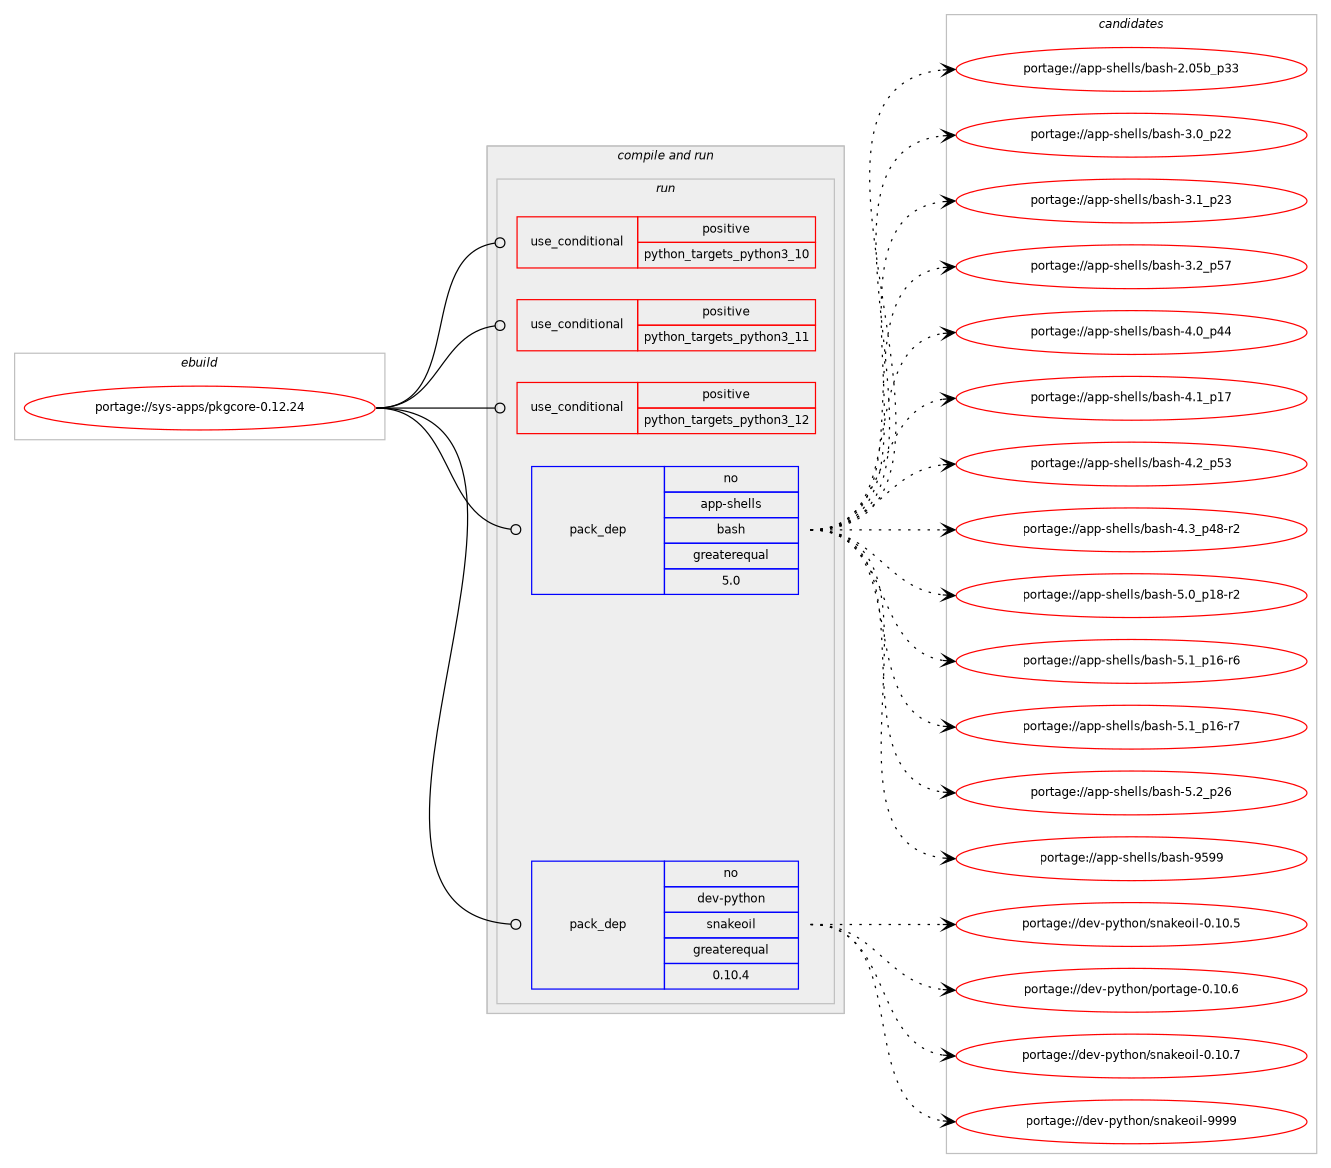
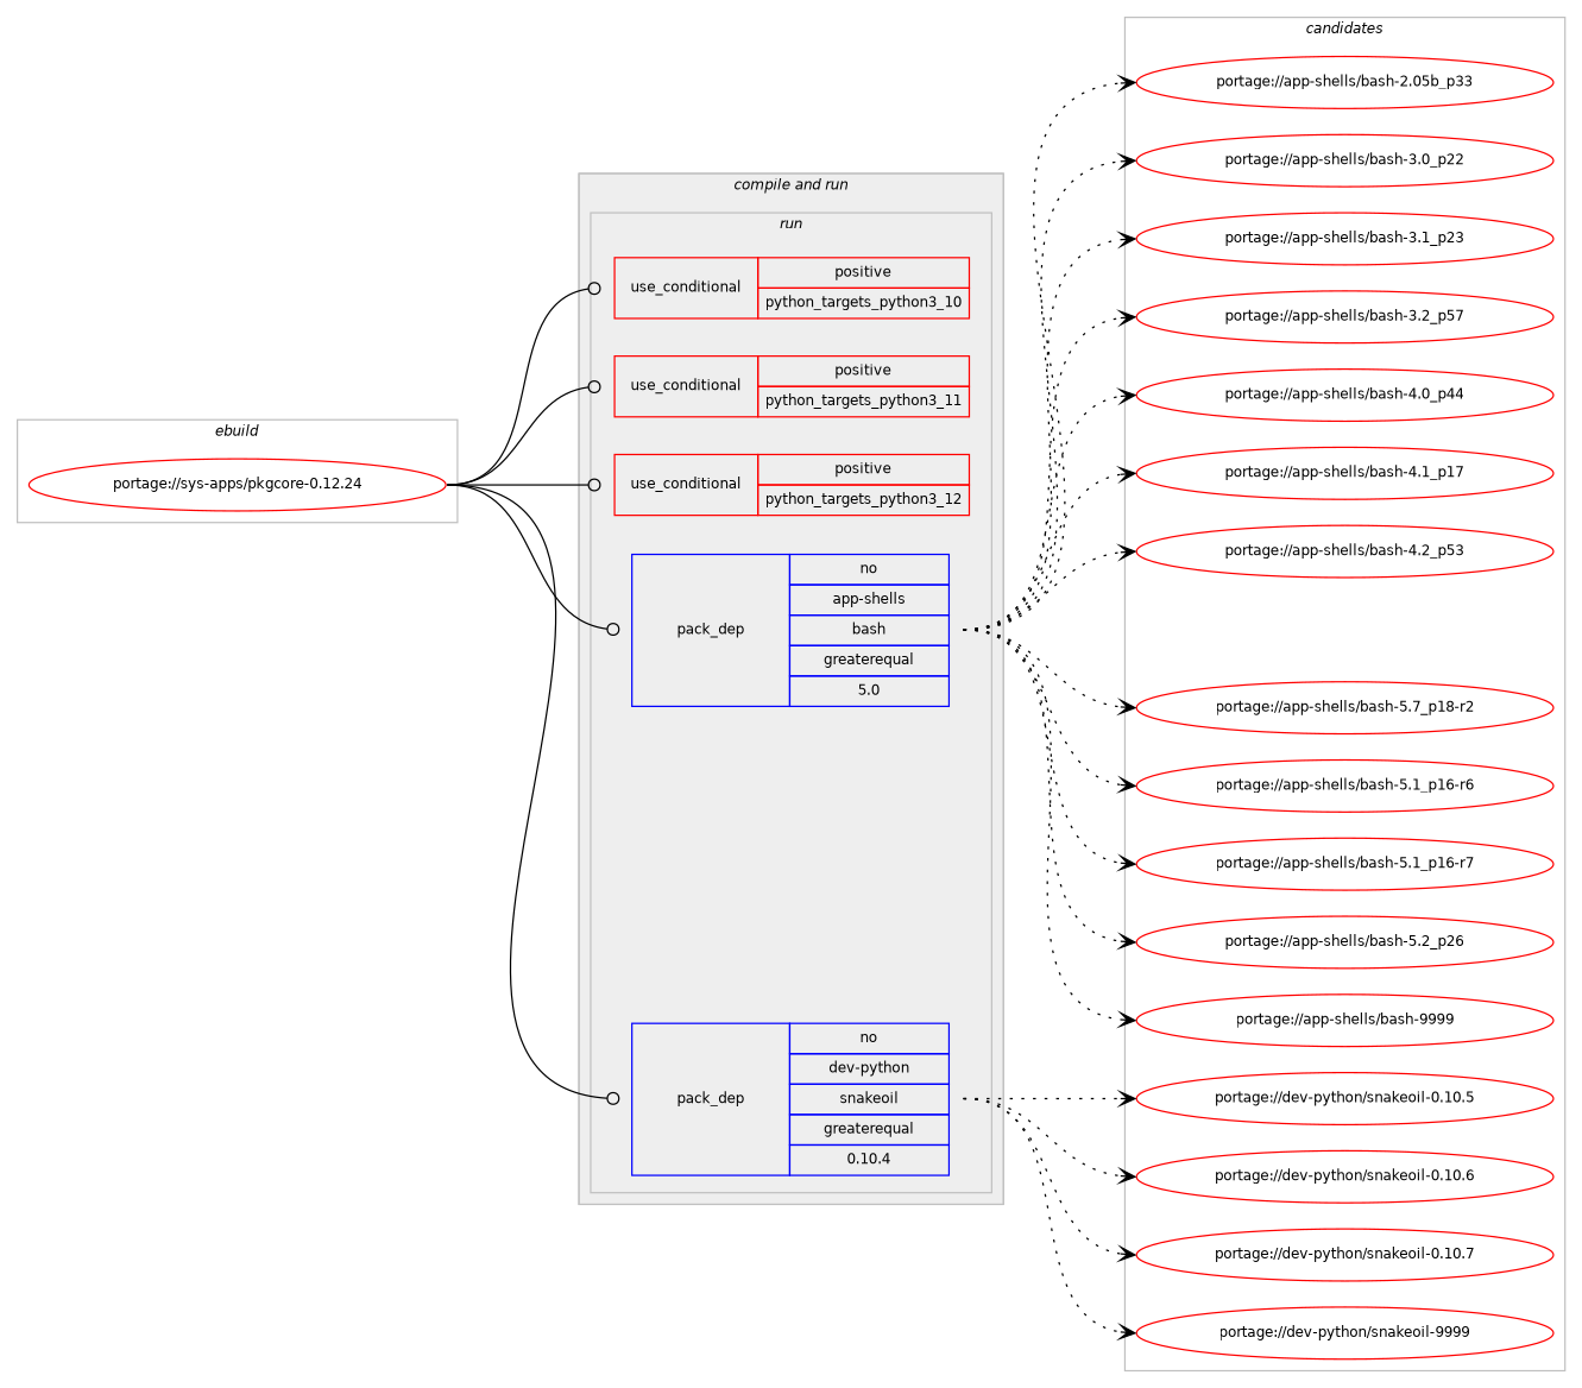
  digraph {
    compound=true
    concentrate=true
    fontname=Helvetica
    fontsize=10
    newrank=true
    rankdir=LR
    ranksep=1.5
    node [color=red fontname=Helvetica fontsize=10]
    edge [arrowhead=vee headport=w style=dotted tailport=e weight=100]
    n1 [label="portage://sys-apps/pkgcore-0.12.24" width=4]
    n2 [label=<<TABLE BORDER="0" CELLBORDER="1" CELLSPACING="0" CELLPADDING="4"><TR><TD ROWSPAN="3" CELLPADDING="10">use_conditional</TD></TR><TR><TD>positive</TD></TR><TR><TD>python_targets_python3_10</TD></TR></TABLE>> shape=none]
    n3 [label=<<TABLE BORDER="0" CELLBORDER="1" CELLSPACING="0" CELLPADDING="4"><TR><TD ROWSPAN="3" CELLPADDING="10">use_conditional</TD></TR><TR><TD>positive</TD></TR><TR><TD>python_targets_python3_11</TD></TR></TABLE>> shape=none]
    n4 [label=<<TABLE BORDER="0" CELLBORDER="1" CELLSPACING="0" CELLPADDING="4"><TR><TD ROWSPAN="3" CELLPADDING="10">use_conditional</TD></TR><TR><TD>positive</TD></TR><TR><TD>python_targets_python3_12</TD></TR></TABLE>> shape=none]
    n5 [color=blue label=<<TABLE BORDER="0" CELLBORDER="1" CELLSPACING="0" CELLPADDING="4" WIDTH="220"><TR><TD ROWSPAN="6" CELLPADDING="30">pack_dep</TD></TR><TR><TD WIDTH="110">no</TD></TR><TR><TD>app-shells</TD></TR><TR><TD>bash</TD></TR><TR><TD>greaterequal</TD></TR><TR><TD>5.0</TD></TR></TABLE>> shape=none]
    n6 [color=blue label=<<TABLE BORDER="0" CELLBORDER="1" CELLSPACING="0" CELLPADDING="4" WIDTH="220"><TR><TD ROWSPAN="6" CELLPADDING="30">pack_dep</TD></TR><TR><TD WIDTH="110">no</TD></TR><TR><TD>dev-python</TD></TR><TR><TD>snakeoil</TD></TR><TR><TD>greaterequal</TD></TR><TR><TD>0.10.4</TD></TR></TABLE>> shape=none]
    n7 [label="portage://app-shells/bash-2.05b_p33" width=4]
    n8 [label="portage://app-shells/bash-3.0_p22" width=4]
    n9 [label="portage://app-shells/bash-3.1_p23" width=4]
    n10 [label="portage://app-shells/bash-3.2_p57" width=4]
    n11 [label="portage://app-shells/bash-4.0_p44" width=4]
    n12 [label="portage://app-shells/bash-4.1_p17" width=4]
    n13 [label="portage://app-shells/bash-4.2_p53" width=4]
-   n14 [label="portage://app-shells/bash-4.3_p48-r2" width=4]
-   n15 [label="portage://app-shells/bash-5.0_p18-r2" width=4]
+   n15 [label="portage://app-shells/bash-5.7_p18-r2" width=4]
    n16 [label="portage://app-shells/bash-5.1_p16-r6" width=4]
    n17 [label="portage://app-shells/bash-5.1_p16-r7" width=4]
    n18 [label="portage://app-shells/bash-5.2_p26" width=4]
-   n19 [label="portage://app-shells/bash-9599" width=4]
+   n19 [label="portage://app-shells/bash-9999" width=4]
    n20 [label="portage://dev-python/snakeoil-0.10.5" width=4]
-   n21 [label="portage://dev-python/portage-0.10.6" width=4]
+   n21 [label="portage://dev-python/snakeoil-0.10.6" width=4]
    n22 [label="portage://dev-python/snakeoil-0.10.7" width=4]
    n23 [label="portage://dev-python/snakeoil-9999" width=4]
    subgraph cluster_1 {
      color=gray
      label=<<i>ebuild</i>>
      rank=same
      n1
    }
    subgraph cluster_2 {
      color=gray
      label=<<i>dependencies</i>>
      subgraph cluster_3 {
        color=gray
        fillcolor="#eeeeee"
        label=<<i>compile</i>>
        style=filled
      }
      subgraph cluster_4 {
        color=gray
        fillcolor="#eeeeee"
        label=<<i>compile and run</i>>
        style=filled
      }
      subgraph cluster_5 {
        color=gray
        fillcolor="#eeeeee"
        label=<<i>run</i>>
        style=filled
        subgraph sub_6 {
          color=gray
          fillcolor="#eeeeee"
          label=<<i>run</i>>
          style=filled
          n2
        }
        subgraph sub_7 {
          color=gray
          fillcolor="#eeeeee"
          label=<<i>run</i>>
          style=filled
          n3
        }
        subgraph sub_8 {
          color=gray
          fillcolor="#eeeeee"
          label=<<i>run</i>>
          style=filled
          n4
        }
        subgraph sub_9 {
          color=gray
          fillcolor="#eeeeee"
          label=<<i>run</i>>
          style=filled
          n5
        }
        subgraph sub_10 {
          color=gray
          fillcolor="#eeeeee"
          label=<<i>run</i>>
          style=filled
          n6
        }
      }
    }
    subgraph cluster_11 {
      color=gray
      label=<<i>candidates</i>>
      rank=same
      subgraph sub_12 {
        color=black
        label=<<i>candidates</i>>
        nodesep=1
        rank=same
        n7
        n8
        n9
        n10
        n11
        n12
        n13
-       n14
        n15
        n16
        n17
        n18
        n19
      }
      subgraph sub_13 {
        color=black
        label=<<i>candidates</i>>
        nodesep=1
        rank=same
        n20
        n21
        n22
        n23
      }
    }
    n1 -> n2 [arrowhead=odot style=solid weight=20]
    n1 -> n3 [arrowhead=odot style=solid weight=20]
    n1 -> n4 [arrowhead=odot style=solid weight=20]
    n1 -> n5 [arrowhead=odot style=solid weight=20]
    n1 -> n6 [arrowhead=odot style=solid weight=20]
    n5 -> n7
    n5 -> n8
    n5 -> n9
    n5 -> n10
    n5 -> n11
    n5 -> n12
    n5 -> n13
-   n5 -> n14
    n5 -> n15
    n5 -> n16
    n5 -> n17
    n5 -> n18
    n5 -> n19
    n6 -> n20
    n6 -> n21
    n6 -> n22
    n6 -> n23
  }
